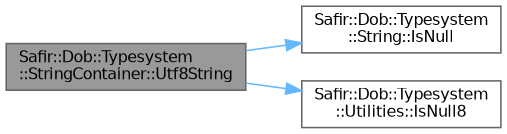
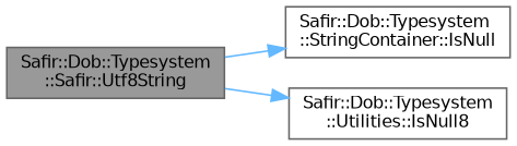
  digraph {
    rankdir=LR
    node [color=grey40 fillcolor=white fontname=Helvetica fontsize=10 shape=box style=filled]
    edge [color=steelblue1 fontname=Helvetica fontsize=10 labelfontname=Helvetica labelfontsize=10 style=solid]
-   n1 [color=gray40 fillcolor=grey60 fontcolor=black height=0.2 label="Safir::Dob::Typesystem\l::StringContainer::Utf8String" width=0.4]
-   n2 [height=0.2 label="Safir::Dob::Typesystem\l::String::IsNull" width=0.4]
+   n1 [color=gray40 fillcolor=grey60 fontcolor=black height=0.2 label="Safir::Dob::Typesystem\l::Safir::Utf8String" width=0.4]
+   n2 [height=0.2 label="Safir::Dob::Typesystem\l::StringContainer::IsNull" width=0.4]
    n3 [height=0.2 label="Safir::Dob::Typesystem\l::Utilities::IsNull8" width=0.4]
    n1 -> n2
    n1 -> n3
  }
